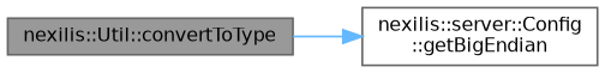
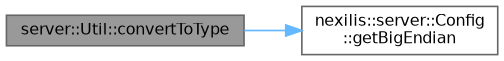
  digraph {
    rankdir=LR
    node [fontname=Helvetica fontsize=10 shape=box style=filled]
-   n1 [color=gray40 fillcolor=grey60 fontcolor=black height=0.2 label="nexilis::Util::convertToType" width=0.4]
+   n1 [color=gray40 fillcolor=grey60 fontcolor=black height=0.2 label="server::Util::convertToType" width=0.4]
    n2 [color=grey40 fillcolor=white height=0.2 label="nexilis::server::Config\l::getBigEndian" width=0.4]
    n1 -> n2 [color=steelblue1 fontname=Helvetica fontsize=10 labelfontname=Helvetica labelfontsize=10 style=solid]
  }
